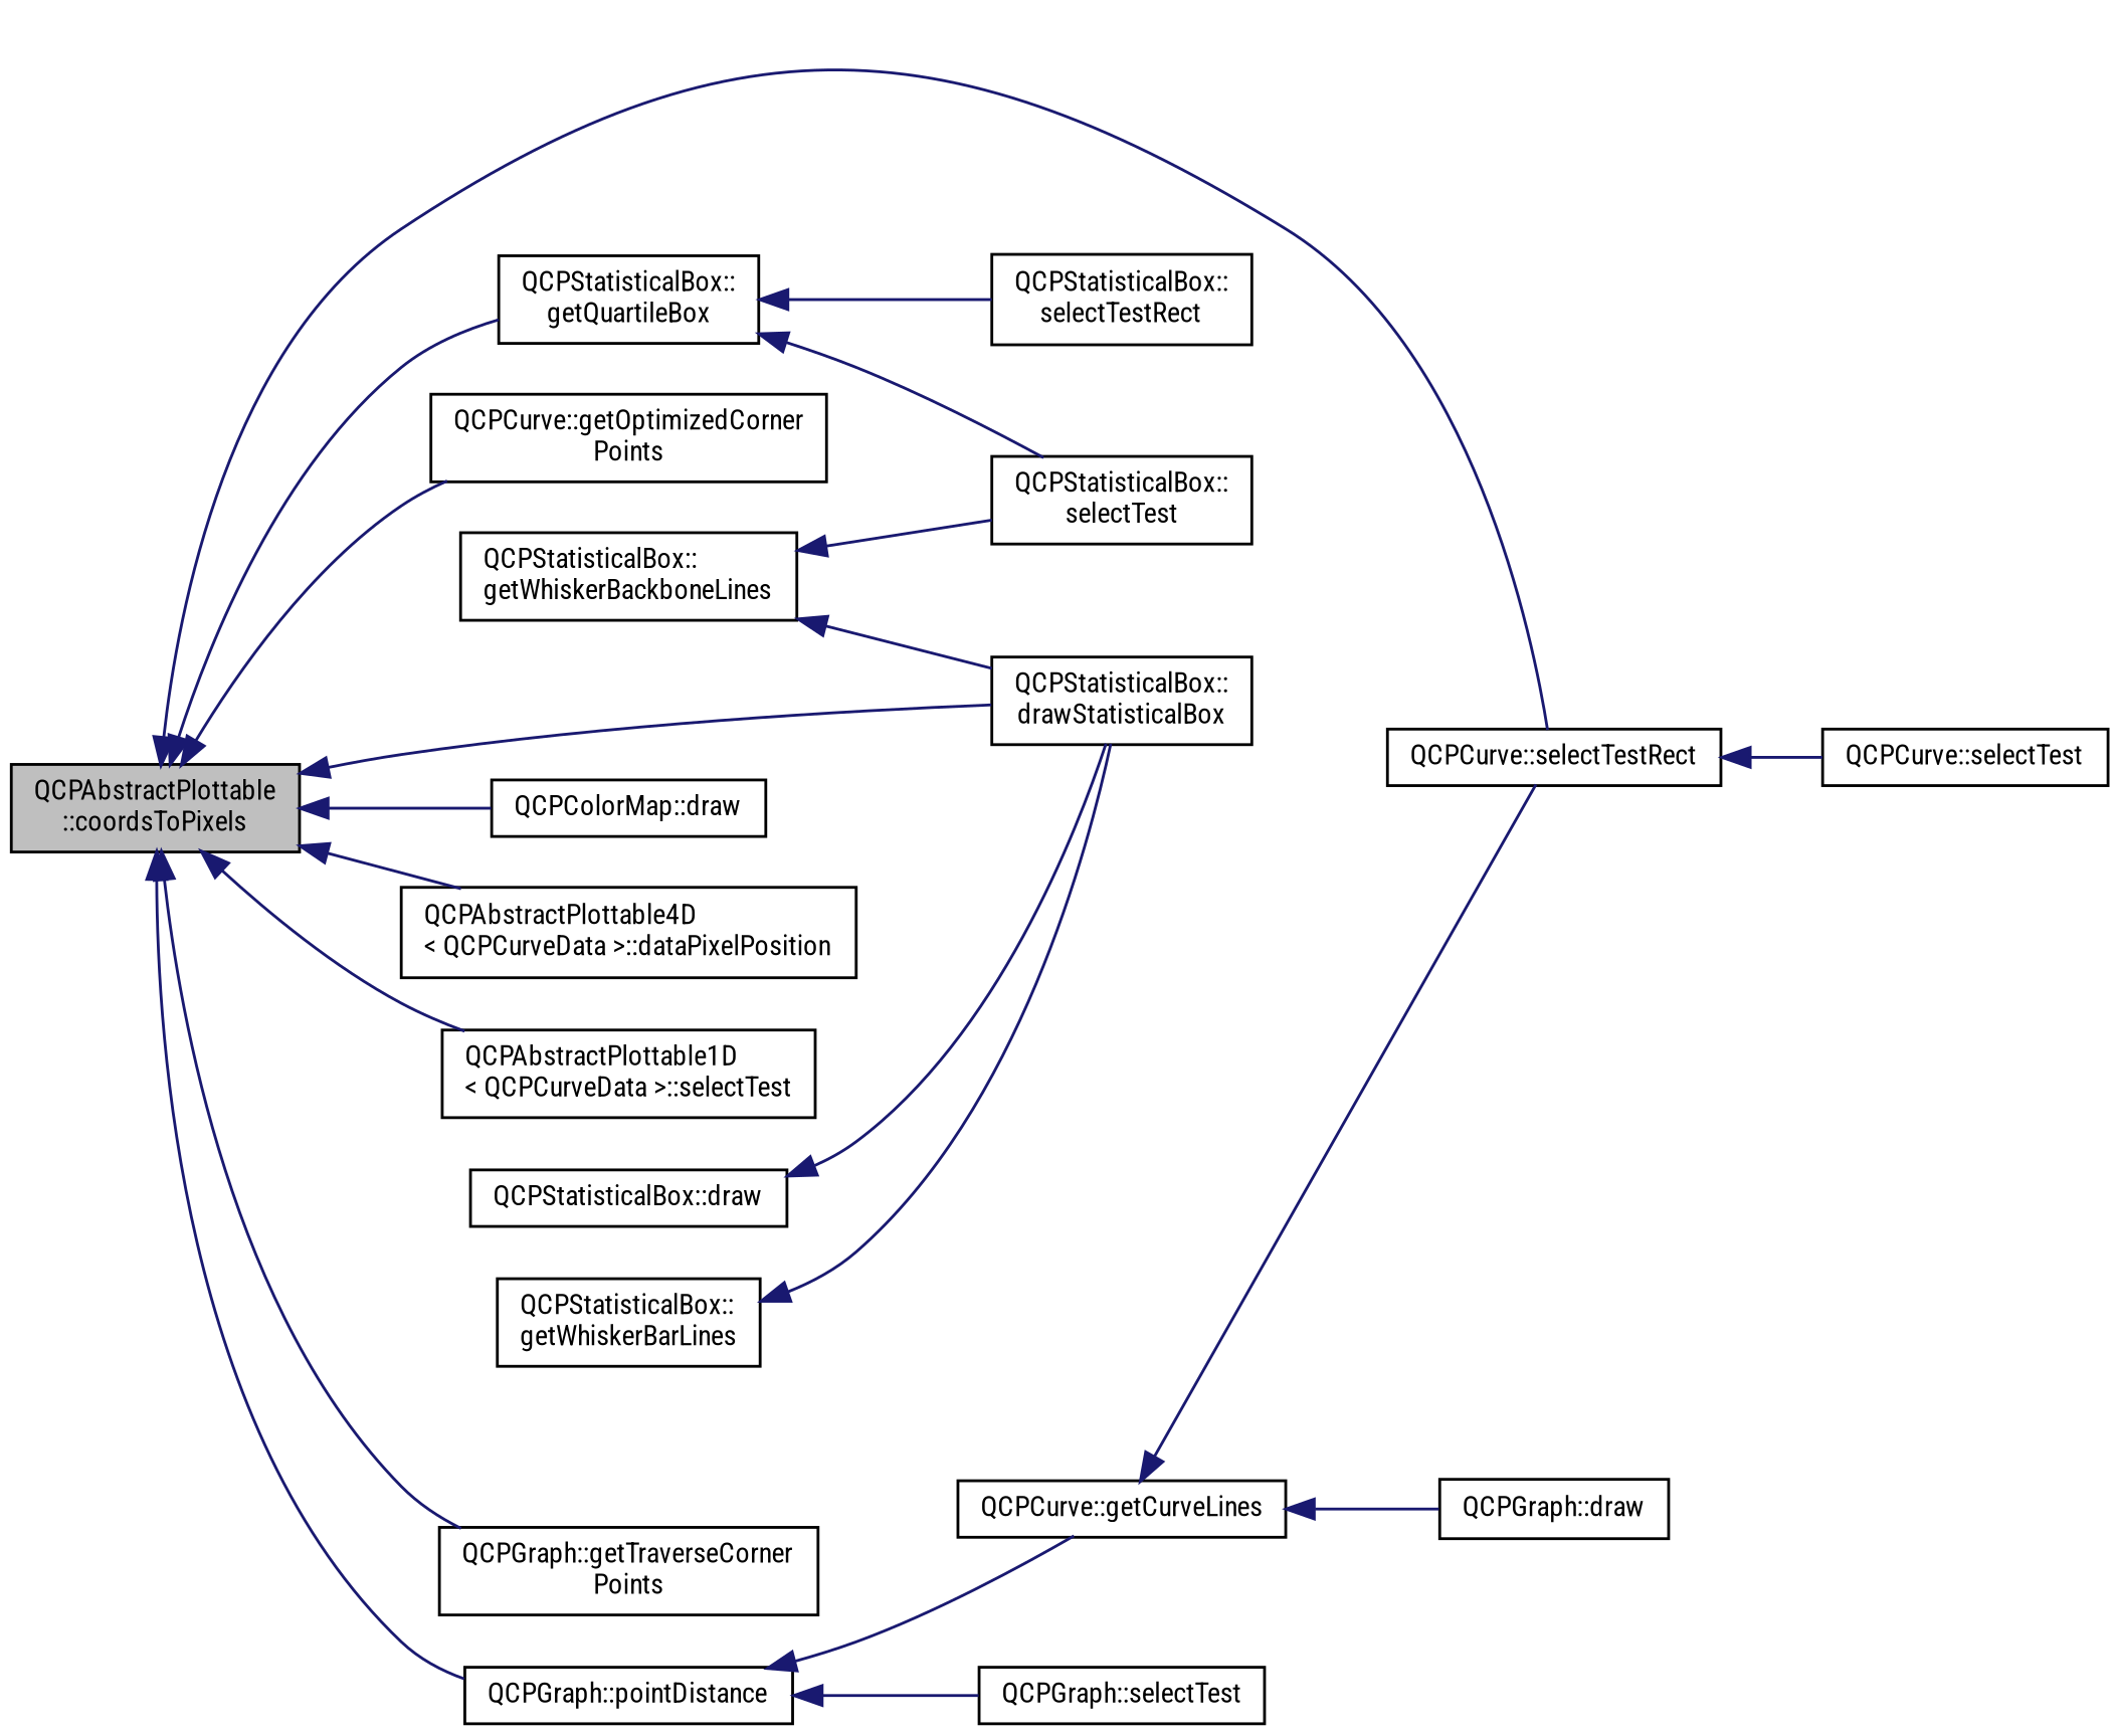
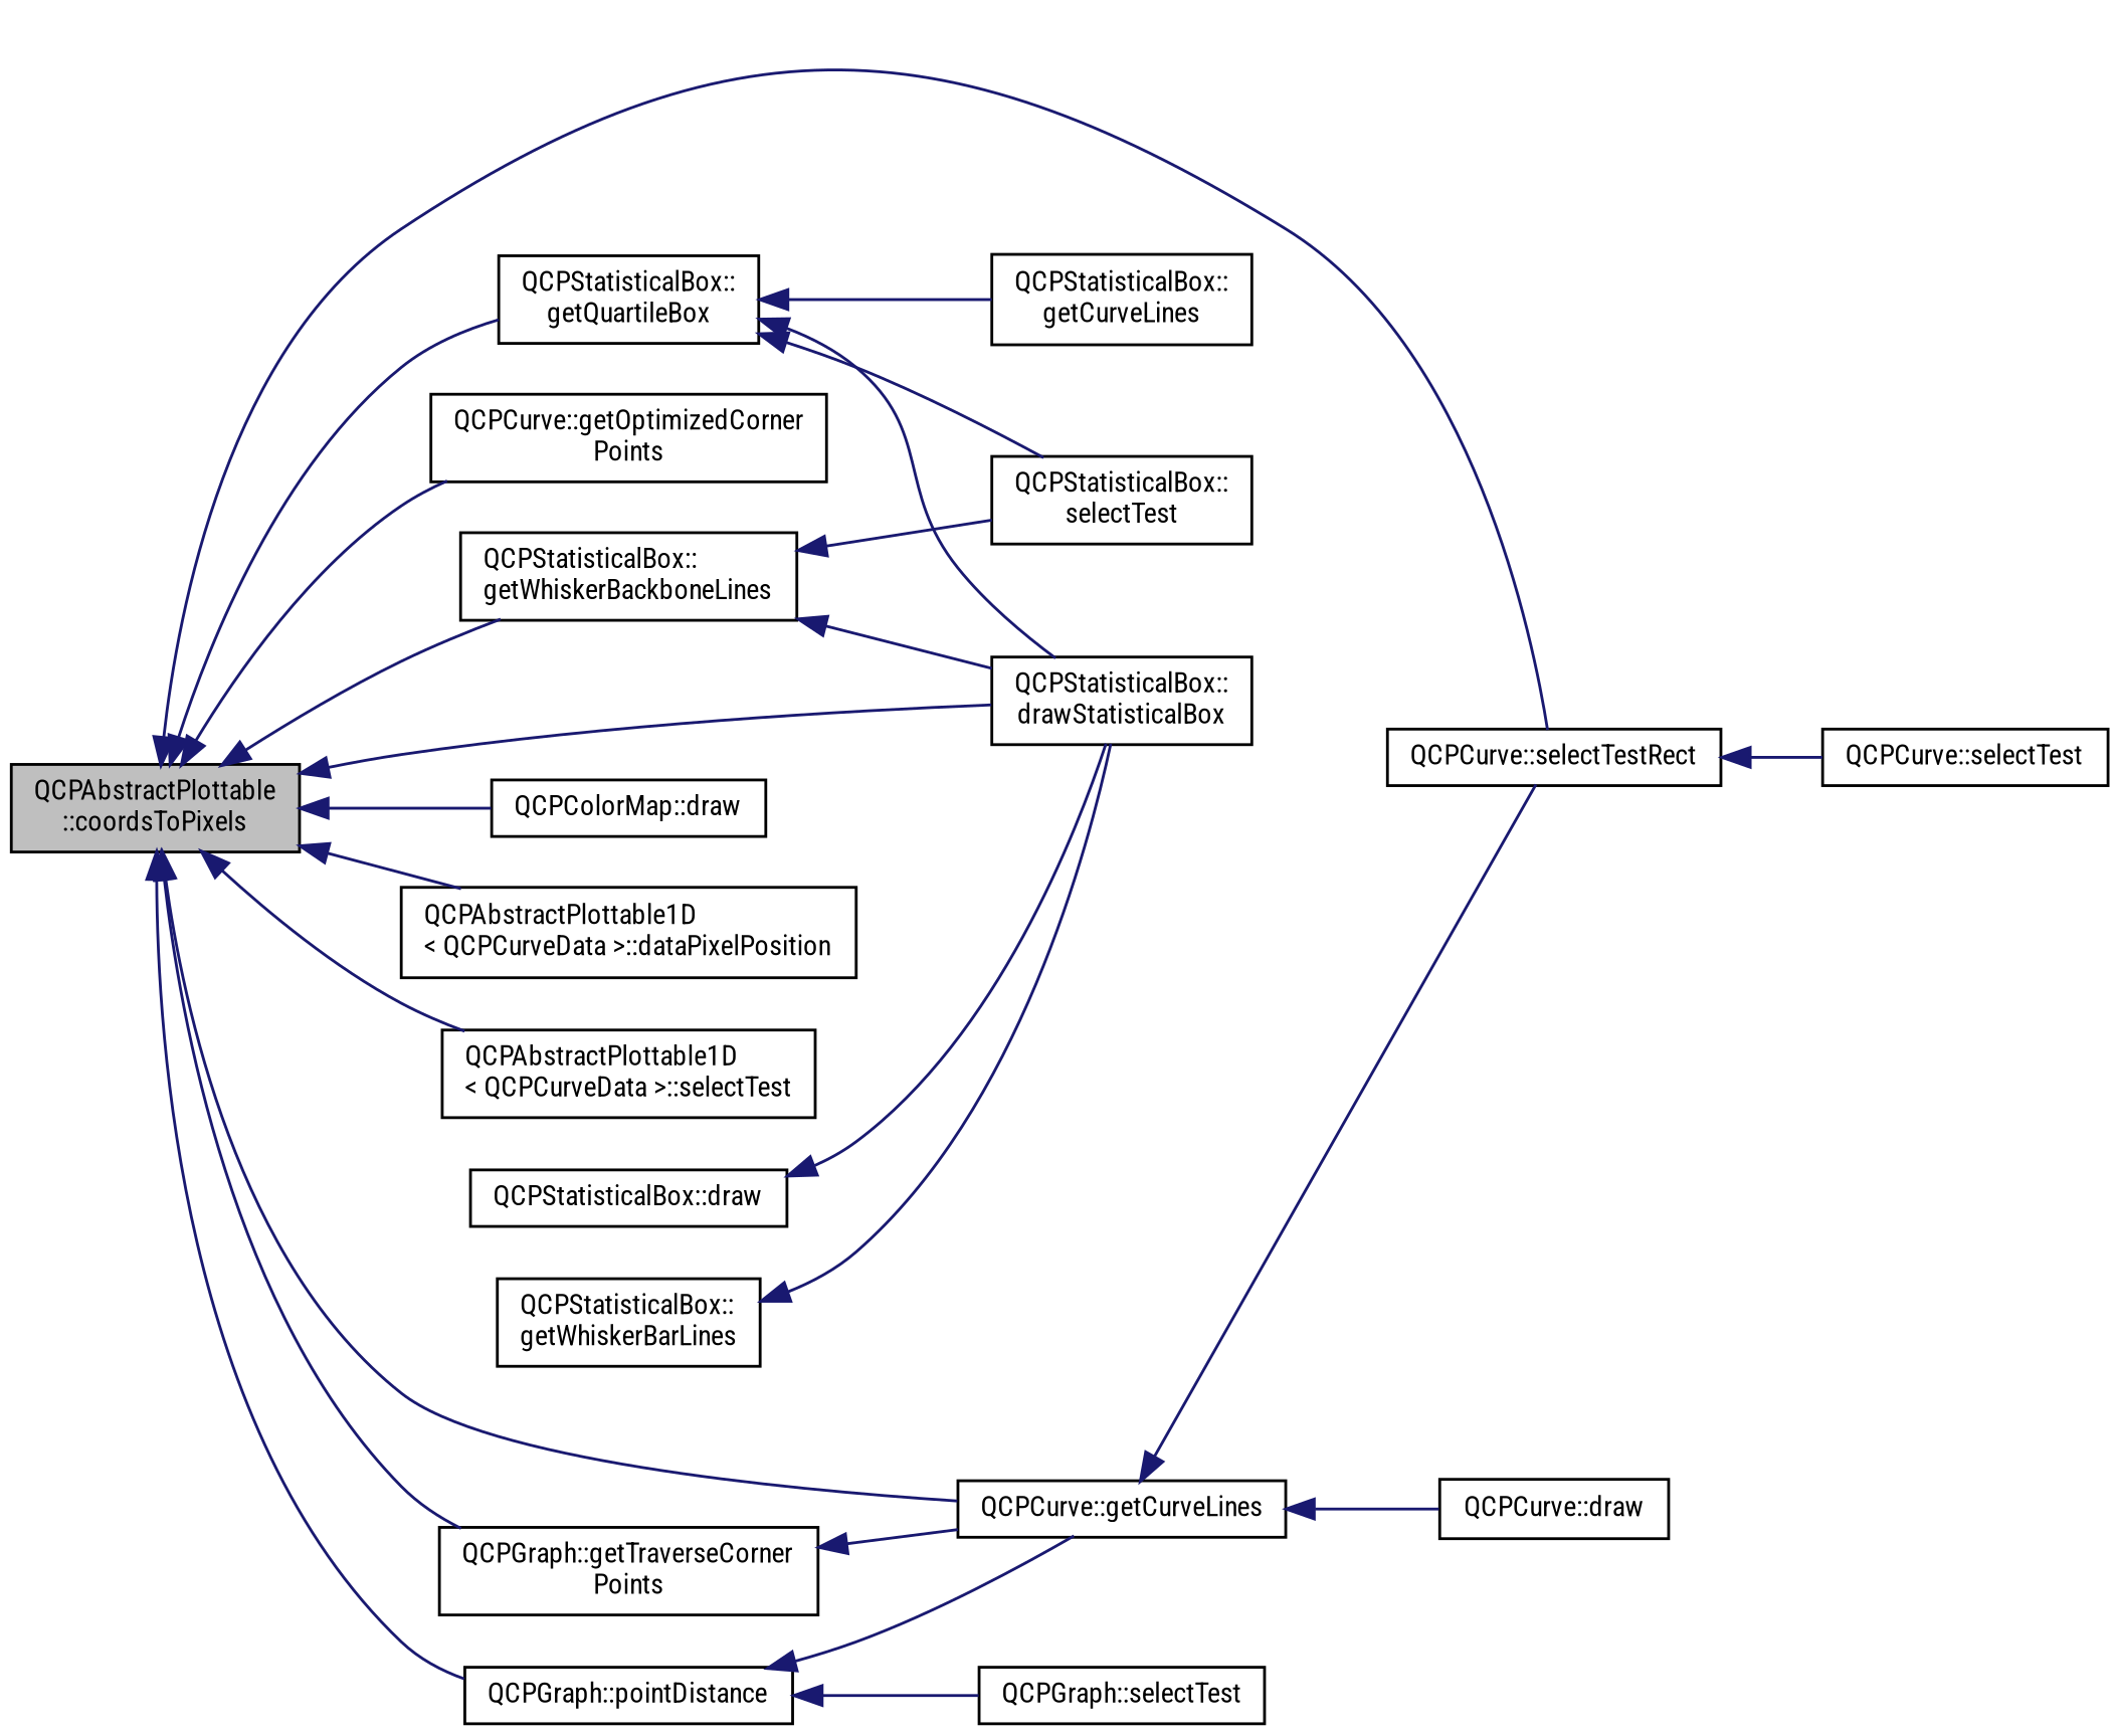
  digraph {
    fontname="Roboto Condensed"
    rankdir=LR
    node [color=black fillcolor=white fontname="Roboto Condensed" fontsize=10 shape=record style=filled]
    edge [color=midnightblue dir=back fontname="Roboto Condensed" fontsize=10 labelfontname=Helvetica labelfontsize=10 style=solid]
    n1 [fillcolor=grey75 fontcolor=black height=0.2 label="QCPAbstractPlottable\l::coordsToPixels" width=0.4]
-   n2 [height=0.2 label="QCPAbstractPlottable4D\l\< QCPCurveData \>::dataPixelPosition" width=0.4]
+   n2 [height=0.2 label="QCPAbstractPlottable1D\l\< QCPCurveData \>::dataPixelPosition" width=0.4]
    n3 [height=0.2 label="QCPAbstractPlottable1D\l\< QCPCurveData \>::selectTest" width=0.4]
    n4 [height=0.2 label="QCPGraph::pointDistance" width=0.4]
    n5 [height=0.2 label="QCPCurve::getCurveLines" width=0.4]
    n6 [height=0.2 label="QCPCurve::selectTestRect" width=0.4]
    n7 [height=0.2 label="QCPCurve::getOptimizedCorner\lPoints" width=0.4]
    n8 [height=0.2 label="QCPGraph::getTraverseCorner\lPoints" width=0.4]
    n9 [height=0.2 label="QCPStatisticalBox::\ldrawStatisticalBox" width=0.4]
    n10 [height=0.2 label="QCPStatisticalBox::\lgetQuartileBox" width=0.4]
    n11 [height=0.2 label="QCPStatisticalBox::\lgetWhiskerBackboneLines" width=0.4]
    n12 [height=0.2 label="QCPColorMap::draw" width=0.4]
    n13 [height=0.2 label="QCPGraph::selectTest" width=0.4]
-   n14 [height=0.2 label="QCPGraph::draw" width=0.4]
+   n14 [height=0.2 label="QCPCurve::draw" width=0.4]
    n15 [height=0.2 label="QCPCurve::selectTest" width=0.4]
-   n16 [height=0.2 label="QCPStatisticalBox::\lselectTestRect" width=0.4]
+   n16 [height=0.2 label="QCPStatisticalBox::\lgetCurveLines" width=0.4]
    n17 [height=0.2 label="QCPStatisticalBox::\lselectTest" width=0.4]
    n18 [height=0.2 label="QCPStatisticalBox::\lgetWhiskerBarLines" width=0.4]
    n19 [height=0.2 label="QCPStatisticalBox::draw" width=0.4]
    n1 -> n2
    n1 -> n3
    n1 -> n4
+   n1 -> n5
    n1 -> n6
    n1 -> n7
    n1 -> n8
    n1 -> n9
    n1 -> n10
+   n1 -> n11
    n1 -> n12
    n4 -> n5
    n4 -> n13
    n5 -> n6
    n5 -> n14
    n6 -> n15
+   n8 -> n5
+   n10 -> n9
    n10 -> n16
    n10 -> n17
    n11 -> n9
    n11 -> n17
    n18 -> n9
    n19 -> n9
  }
